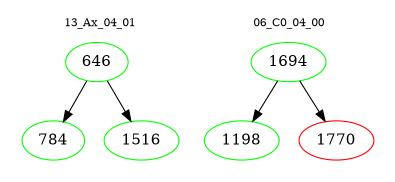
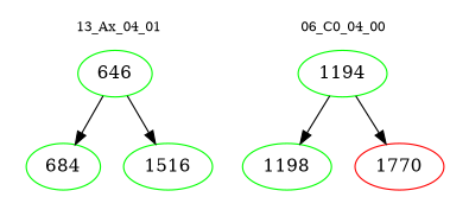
  digraph {
    node [color=green]
    edge [color=black]
    n1 [label=646]
-   n2 [label=784]
+   n2 [label=684]
    n3 [label=1516]
-   n4 [label=1694]
+   n4 [label=1194]
    n5 [label=1198]
    n6 [color=red label=1770]
    subgraph cluster_1 {
      color=white
      fontsize=10
      label="13_Ax_04_01"
      n1
      n2
      n3
    }
    subgraph cluster_2 {
      color=white
      fontsize=10
      label="06_C0_04_00"
      n4
      n5
      n6
    }
    n1 -> n2
    n1 -> n3
    n4 -> n5
    n4 -> n6
  }
